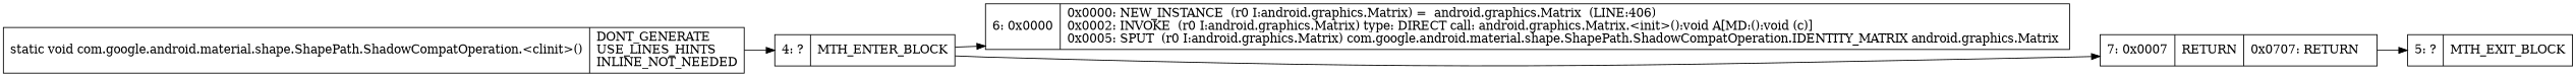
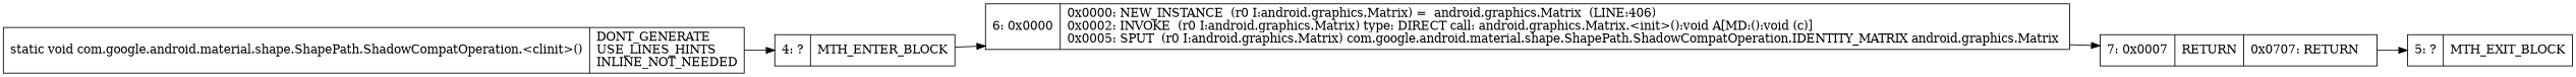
  digraph {
    fontname="DejaVu Serif"
    rankdir=LR
    node [fontname="DejaVu Serif" shape=record]
    edge [fontname="DejaVu Serif"]
    n1 [label="{4\:\ ?|MTH_ENTER_BLOCK\l}"]
    n2 [label="{6\:\ 0x0000|0x0000: NEW_INSTANCE  (r0 I:android.graphics.Matrix) =  android.graphics.Matrix  (LINE:406)\l0x0002: INVOKE  (r0 I:android.graphics.Matrix) type: DIRECT call: android.graphics.Matrix.\<init\>():void A[MD:():void (c)]\l0x0005: SPUT  (r0 I:android.graphics.Matrix) com.google.android.material.shape.ShapePath.ShadowCompatOperation.IDENTITY_MATRIX android.graphics.Matrix \l}"]
    n3 [label="{7\:\ 0x0007|RETURN\l|0x0707: RETURN   \l}"]
    n4 [label="{5\:\ ?|MTH_EXIT_BLOCK\l}"]
    n5 [label="{static void com.google.android.material.shape.ShapePath.ShadowCompatOperation.\<clinit\>()  | DONT_GENERATE\lUSE_LINES_HINTS\lINLINE_NOT_NEEDED\l}"]
    n1 -> n2
-   n1 -> n3
+   n2 -> n3
    n3 -> n4
    n5 -> n1
  }
